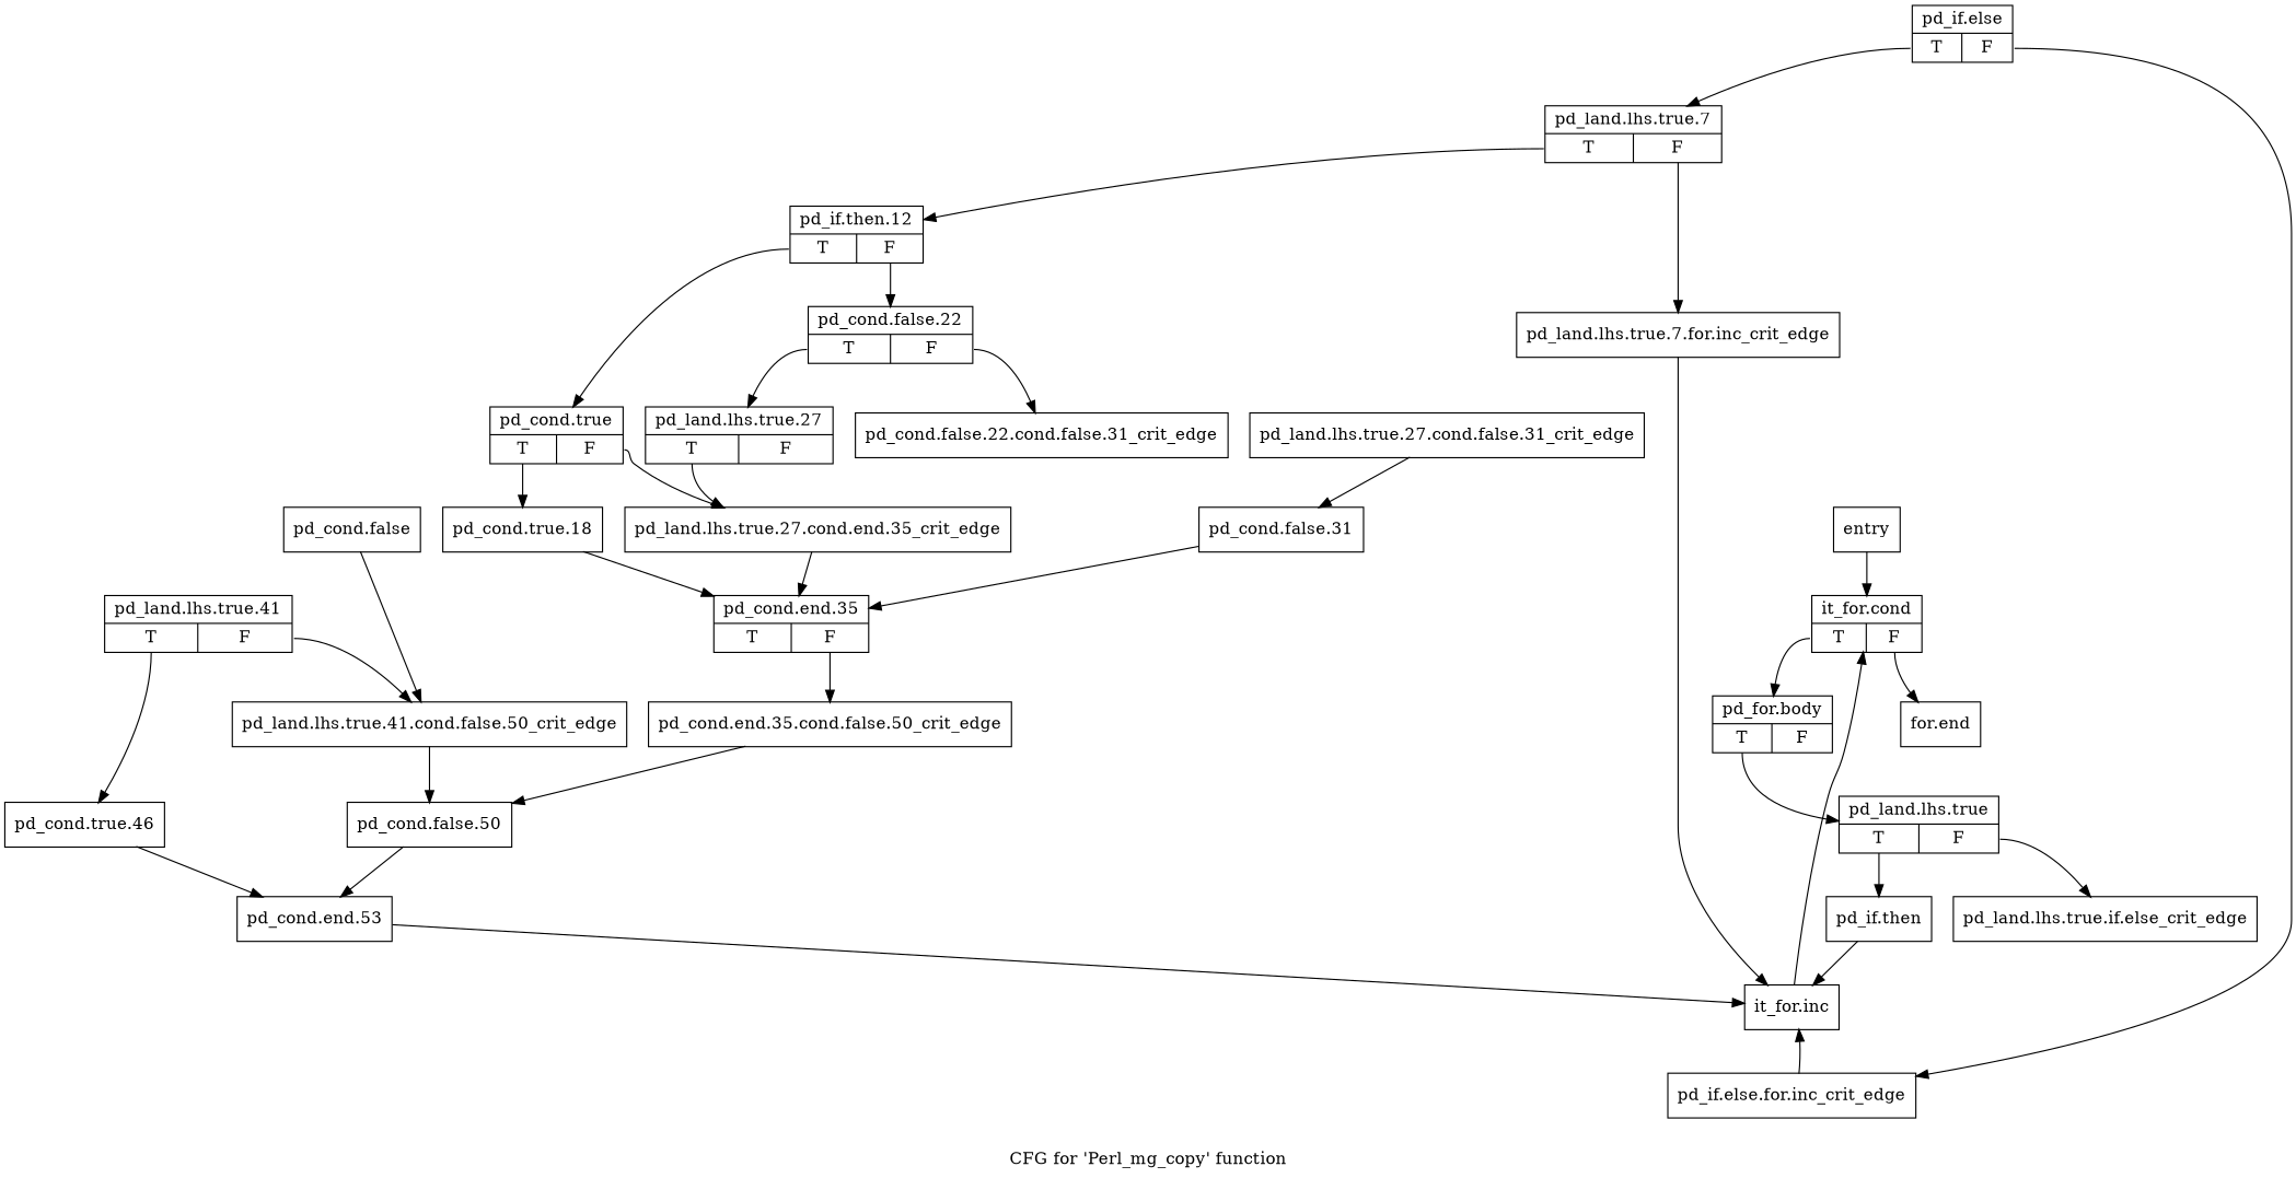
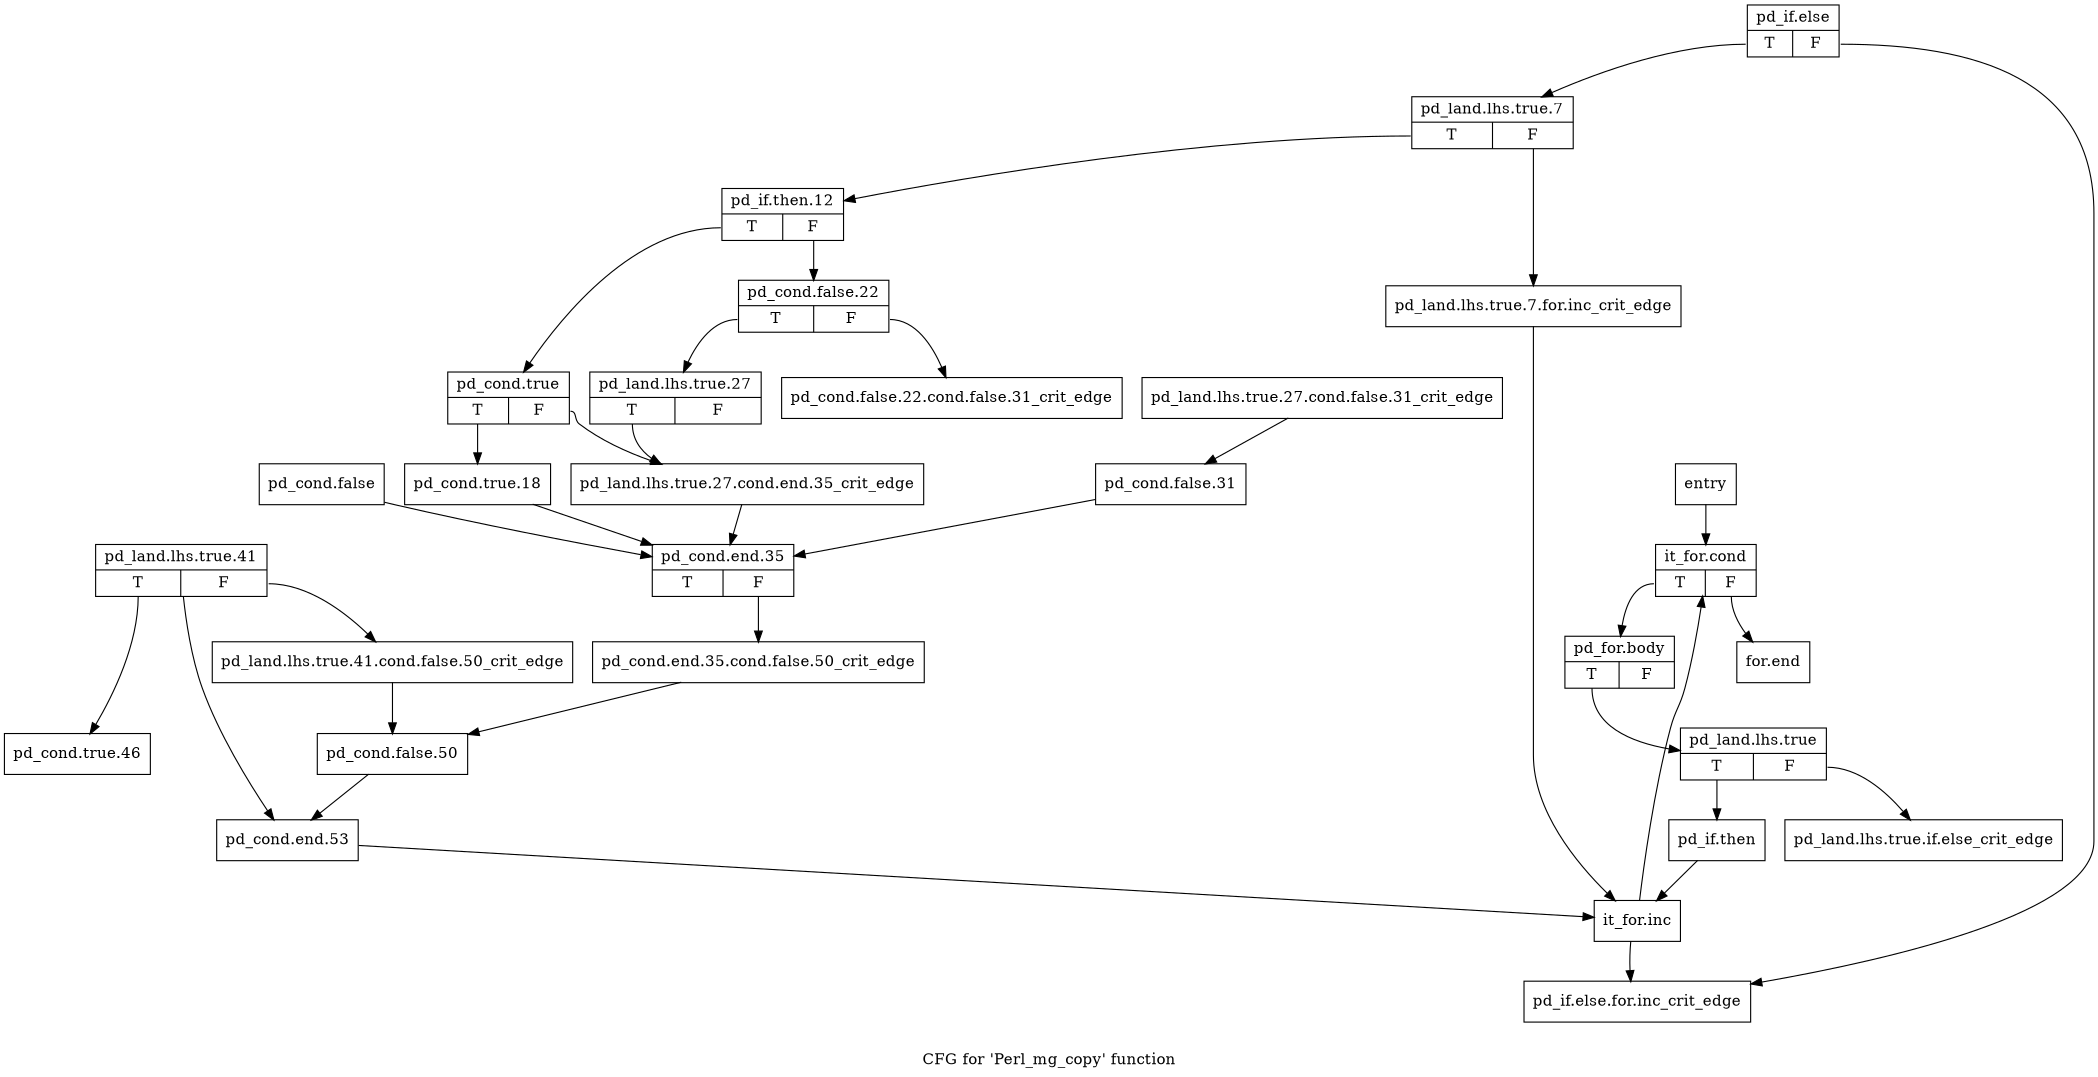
  digraph {
    label="CFG for 'Perl_mg_copy' function"
    node [shape=record]
    n1 [label="{entry}"]
    n2 [label="{it_for.cond|{<s0>T|<s1>F}}"]
    n3 [label="{pd_for.body|{<s0>T|<s1>F}}"]
    n4 [label="{for.end}"]
    n5 [label="{pd_land.lhs.true|{<s0>T|<s1>F}}"]
    n6 [label="{pd_if.then}"]
    n7 [label="{pd_land.lhs.true.if.else_crit_edge}"]
    n8 [label="{it_for.inc}"]
    n9 [label="{pd_if.else|{<s0>T|<s1>F}}"]
    n10 [label="{pd_land.lhs.true.7|{<s0>T|<s1>F}}"]
    n11 [label="{pd_if.else.for.inc_crit_edge}"]
    n12 [label="{pd_if.then.12|{<s0>T|<s1>F}}"]
    n13 [label="{pd_land.lhs.true.7.for.inc_crit_edge}"]
    n14 [label="{pd_cond.true|{<s0>T|<s1>F}}"]
    n15 [label="{pd_cond.false.22|{<s0>T|<s1>F}}"]
    n16 [label="{pd_cond.true.18}"]
    n17 [label="{pd_land.lhs.true.27.cond.end.35_crit_edge}"]
    n18 [label="{pd_land.lhs.true.27|{<s0>T|<s1>F}}"]
    n19 [label="{pd_cond.false.22.cond.false.31_crit_edge}"]
    n20 [label="{pd_cond.end.35|{<s0>T|<s1>F}}"]
    n21 [label="{pd_cond.false}"]
    n22 [label="{pd_cond.end.35.cond.false.50_crit_edge}"]
    n23 [label="{pd_land.lhs.true.41|{<s0>T|<s1>F}}"]
    n24 [label="{pd_cond.true.46}"]
    n25 [label="{pd_land.lhs.true.41.cond.false.50_crit_edge}"]
    n26 [label="{pd_cond.false.50}"]
    n27 [label="{pd_land.lhs.true.27.cond.false.31_crit_edge}"]
    n28 [label="{pd_cond.false.31}"]
    n29 [label="{pd_cond.end.53}"]
    n1 -> n2
    n2 -> n3 [tailport=s0]
    n2 -> n4 [tailport=s1]
    n3 -> n5 [tailport=s0]
    n5 -> n6 [tailport=s0]
    n5 -> n7 [tailport=s1]
    n6 -> n8
    n8 -> n2
    n9 -> n10 [tailport=s0]
    n9 -> n11 [tailport=s1]
    n10 -> n12 [tailport=s0]
    n10 -> n13 [tailport=s1]
-   n11 -> n8
+   n8 -> n11
    n12 -> n14 [tailport=s0]
    n12 -> n15 [tailport=s1]
    n13 -> n8
    n14 -> n16 [tailport=s0]
    n14 -> n17 [tailport=s1]
    n15 -> n18 [tailport=s0]
    n15 -> n19 [tailport=s1]
    n16 -> n20
    n17 -> n20
    n18 -> n17 [tailport=s0]
    n20 -> n22 [tailport=s1]
-   n21 -> n25
+   n21 -> n20
    n22 -> n26
    n23 -> n24 [tailport=s0]
    n23 -> n25 [tailport=s1]
-   n24 -> n29
+   n23 -> n29
    n25 -> n26
    n26 -> n29
    n27 -> n28
    n28 -> n20
    n29 -> n8
  }
